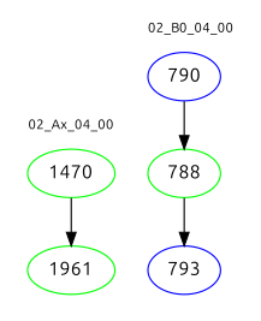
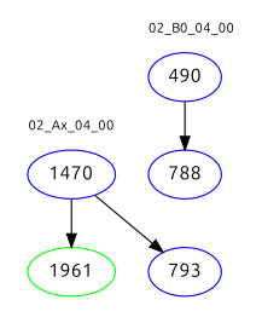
  digraph {
    fontname=Ubuntu
    node [color=blue fontname=Ubuntu]
    edge [color=black fontname=Ubuntu]
-   n1 [color=green label=1470]
+   n1 [label=1470]
    n2 [color=green label=1961]
-   n3 [label=790]
-   n4 [color=green label=788]
+   n3 [label=490]
+   n4 [label=788]
    n5 [label=793]
    subgraph cluster_1 {
      color=white
      fontsize=10
      label="02_Ax_04_00"
      n1
      n2
    }
    subgraph cluster_2 {
      color=white
      fontsize=10
      label="02_B0_04_00"
      n3
      n4
      n5
    }
    n1 -> n2
    n3 -> n4
-   n4 -> n5
+   n1 -> n5
  }
